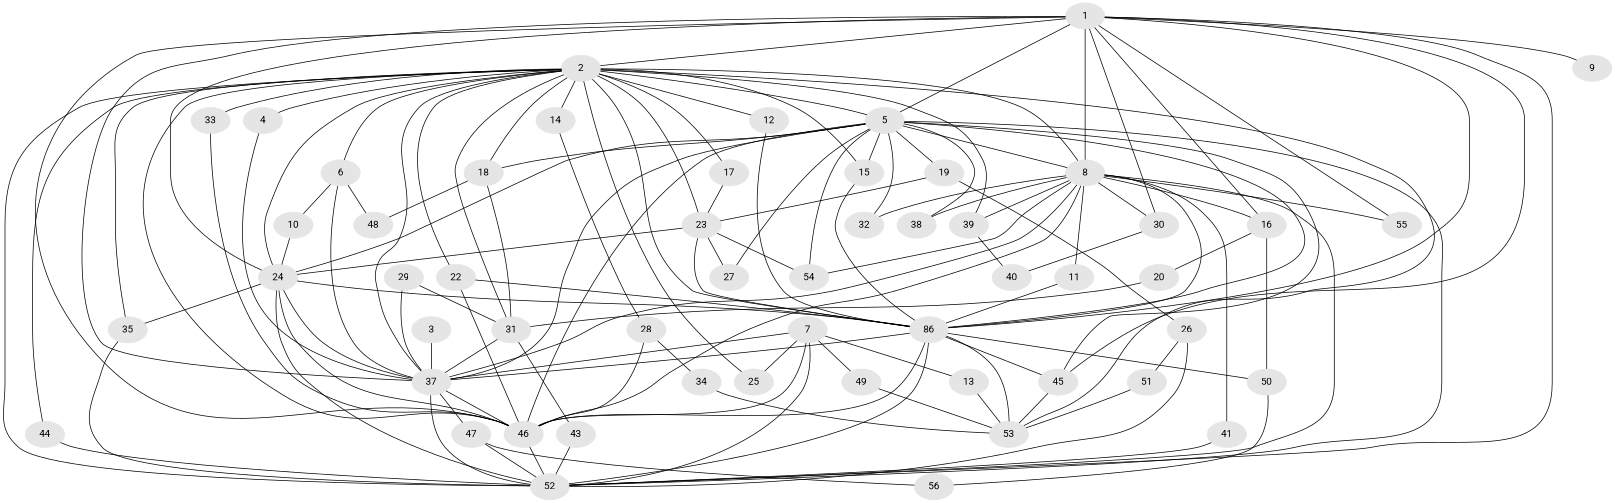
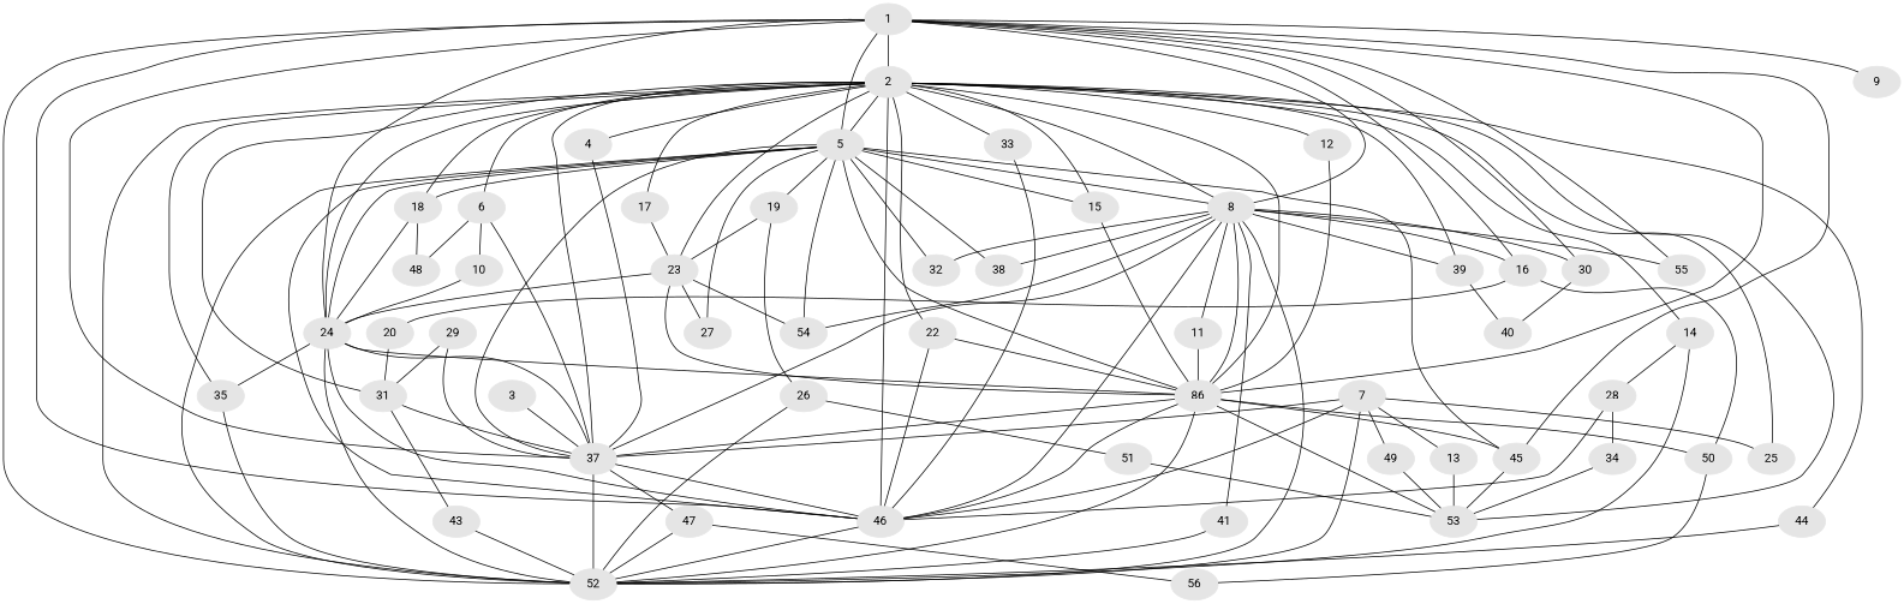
  graph {
    fontname=Roboto
    node [color=gray90 fontname=Roboto style=filled]
    edge [fontname=Roboto weight=1.0]
    1
    2
    5
    8
    9
    16
    24
    30
    n9 [label=86]
    37
    45
    46
    52
    55
    4
    6
    12
    14
    15
    17
    18
    22
    23
    25
    31
    33
    35
    39
    44
    53
    19
    27
    32
    38
    54
    11
    41
    20
    50
    40
    47
    10
    48
    28
    43
    3
    26
    7
    13
    49
    34
    56
    51
    29
    1 -- 2 [weight=3.0]
    1 -- 5 [weight=2.0]
    1 -- 8 [weight=3.0]
    1 -- 9 [weight=2.0]
    1 -- 16
    1 -- 24 [weight=2.0]
    1 -- 30
    1 -- n9 [weight=3.0]
    1 -- 37 [weight=2.0]
    1 -- 45
    1 -- 46 [weight=2.0]
    1 -- 52 [weight=2.0]
    1 -- 55
    2 -- 5 [weight=2.0]
    2 -- 8
    2 -- 24
    2 -- n9
    2 -- 37
    2 -- 46
    2 -- 52 [weight=2.0]
    2 -- 4
    2 -- 6
    2 -- 12
    2 -- 14
    2 -- 15
    2 -- 17
    2 -- 18
    2 -- 22
    2 -- 23
    2 -- 25
    2 -- 31
    2 -- 33
    2 -- 35
    2 -- 39
    2 -- 44
    2 -- 53
    5 -- 8
    5 -- 24
    5 -- n9
    5 -- 37
    5 -- 45
    5 -- 46
    5 -- 52
    5 -- 15
    5 -- 18
    5 -- 19
    5 -- 27
    5 -- 32
    5 -- 38
    5 -- 54
    8 -- 16
    8 -- 30
    8 -- n9
    8 -- 37
    8 -- 46
    8 -- 52
    8 -- 55 [weight=2.0]
    8 -- 39
    8 -- 32
    8 -- 38
    8 -- 54
    8 -- 11
    8 -- 41
    16 -- 20
    16 -- 50
    24 -- n9
    24 -- 37
    24 -- 46
    24 -- 52
    24 -- 35
    30 -- 40
    n9 -- 37
    n9 -- 45
    n9 -- 46 [weight=2.0]
    n9 -- 52
    n9 -- 53
    n9 -- 50
    37 -- 46
    37 -- 52 [weight=2.0]
    37 -- 47
    45 -- 53
    46 -- 52
    4 -- 37
    6 -- 37
    6 -- 10
    6 -- 48
    12 -- n9
+   14 -- 52
    14 -- 28
    15 -- n9
    17 -- 23
-   18 -- 31
+   18 -- 24
    18 -- 48
    22 -- n9
    22 -- 46
    23 -- 24
    23 -- n9
    23 -- 27
    23 -- 54
    31 -- 37
    31 -- 43
    33 -- 46
    35 -- 52
    39 -- 40
    44 -- 52
    19 -- 23
    19 -- 26
    11 -- n9
    41 -- 52
    20 -- 31
    50 -- 56
    47 -- 52
    47 -- 56
    10 -- 24
    28 -- 46
    28 -- 34
    43 -- 52
    3 -- 37
    26 -- 52
    26 -- 51
    7 -- 37
    7 -- 46
    7 -- 52
    7 -- 25
    7 -- 13
    7 -- 49
    13 -- 53
    49 -- 53
    34 -- 53
    51 -- 53
    29 -- 37
    29 -- 31
  }
